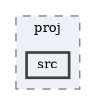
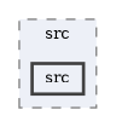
  digraph {
    compound=true
    rankdir=LR
    fontname="DejaVu Serif"
    n1 [color=grey25 fillcolor="#edf0f7" fontname="DejaVu Serif" fontsize=10 height=0.2 label=src shape=box style="filled,bold" width=0.4]
    subgraph cluster_1 {
      bgcolor="#edf0f7"
      fontsize=10
-     label=proj
+     label=src
      pencolor=grey50
      style="filled,dashed"
      n1
    }
  }
